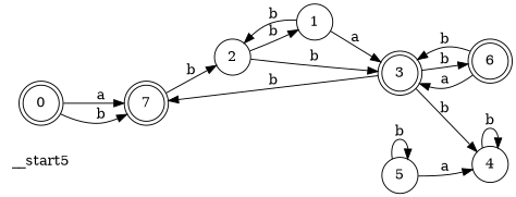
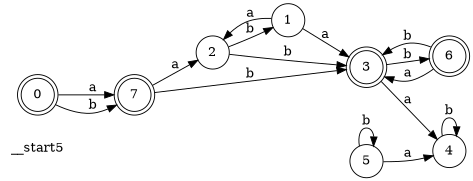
  digraph {
    rankdir=LR
    node [shape=doublecircle color=black fillcolor=white style="rounded,filled"]
    n1 [label=__start5 shape=none color="" fillcolor="" style=""]
    n2 [label=0]
    n3 [label=7]
    n4 [label=2 shape=circle style=filled]
    n5 [label=3]
    n6 [label=1 shape=circle style=filled]
    n7 [label=4 shape=circle style=filled]
    n8 [label=6]
    n9 [label=5 shape=circle]
    n2 -> n3 [label=a]
    n2 -> n3 [label=b]
-   n3 -> n4 [label=b]
-   n5 -> n3 [label=b]
+   n3 -> n4 [label=a]
+   n3 -> n5 [label=b]
    n4 -> n5 [label=b]
    n4 -> n6 [label=b]
-   n5 -> n7 [label=b]
+   n5 -> n7 [label=a]
    n5 -> n8 [label=b]
-   n6 -> n4 [label=b]
+   n6 -> n4 [label=a]
    n6 -> n5 [label=a]
    n7 -> n7 [label=b]
    n8 -> n5 [label=a]
    n8 -> n5 [label=b]
    n9 -> n7 [label=a]
    n9 -> n9 [label=b]
  }
